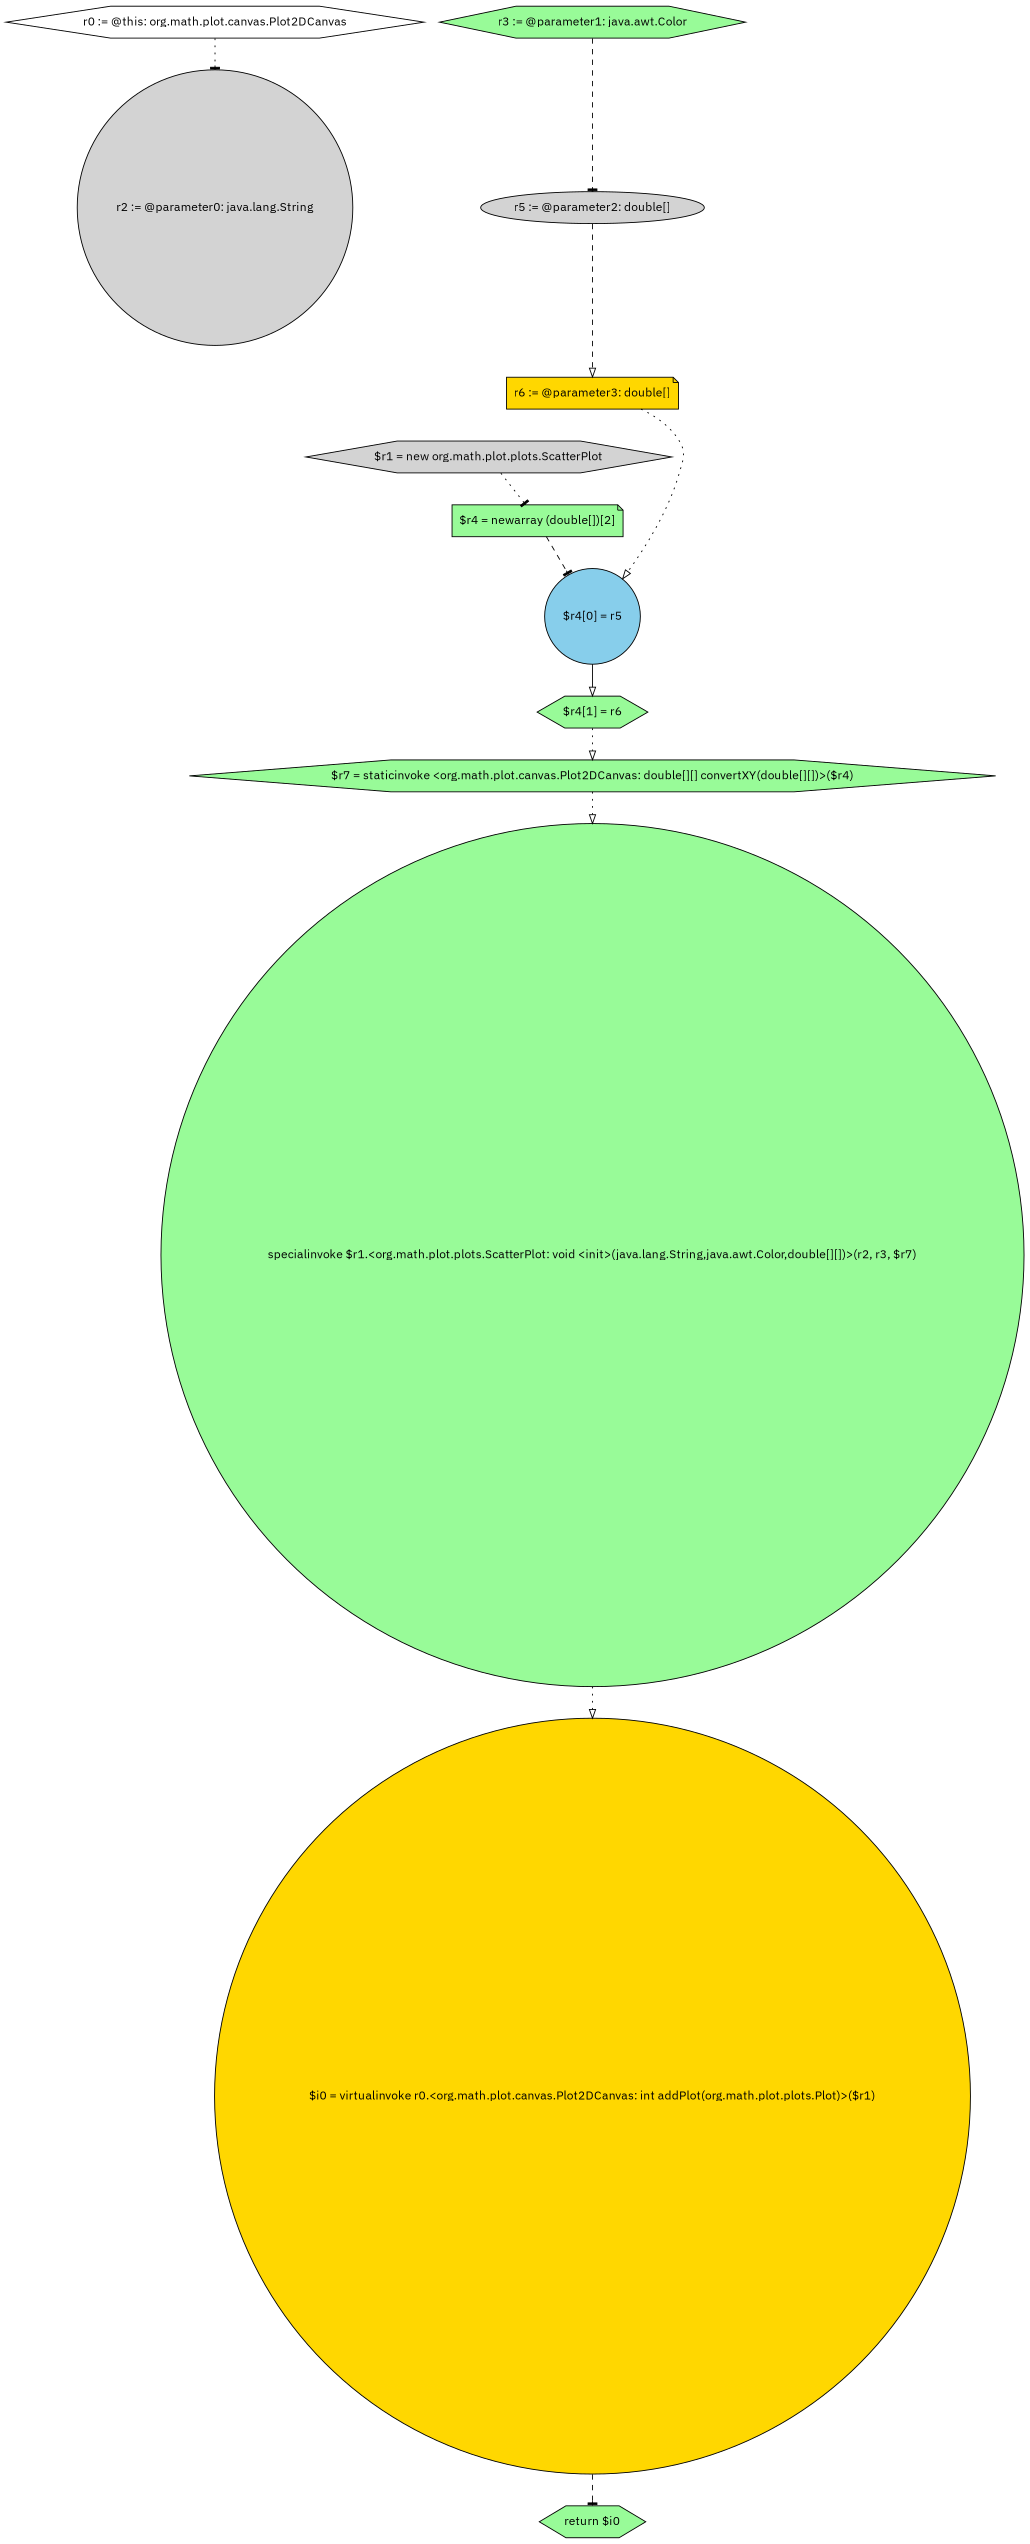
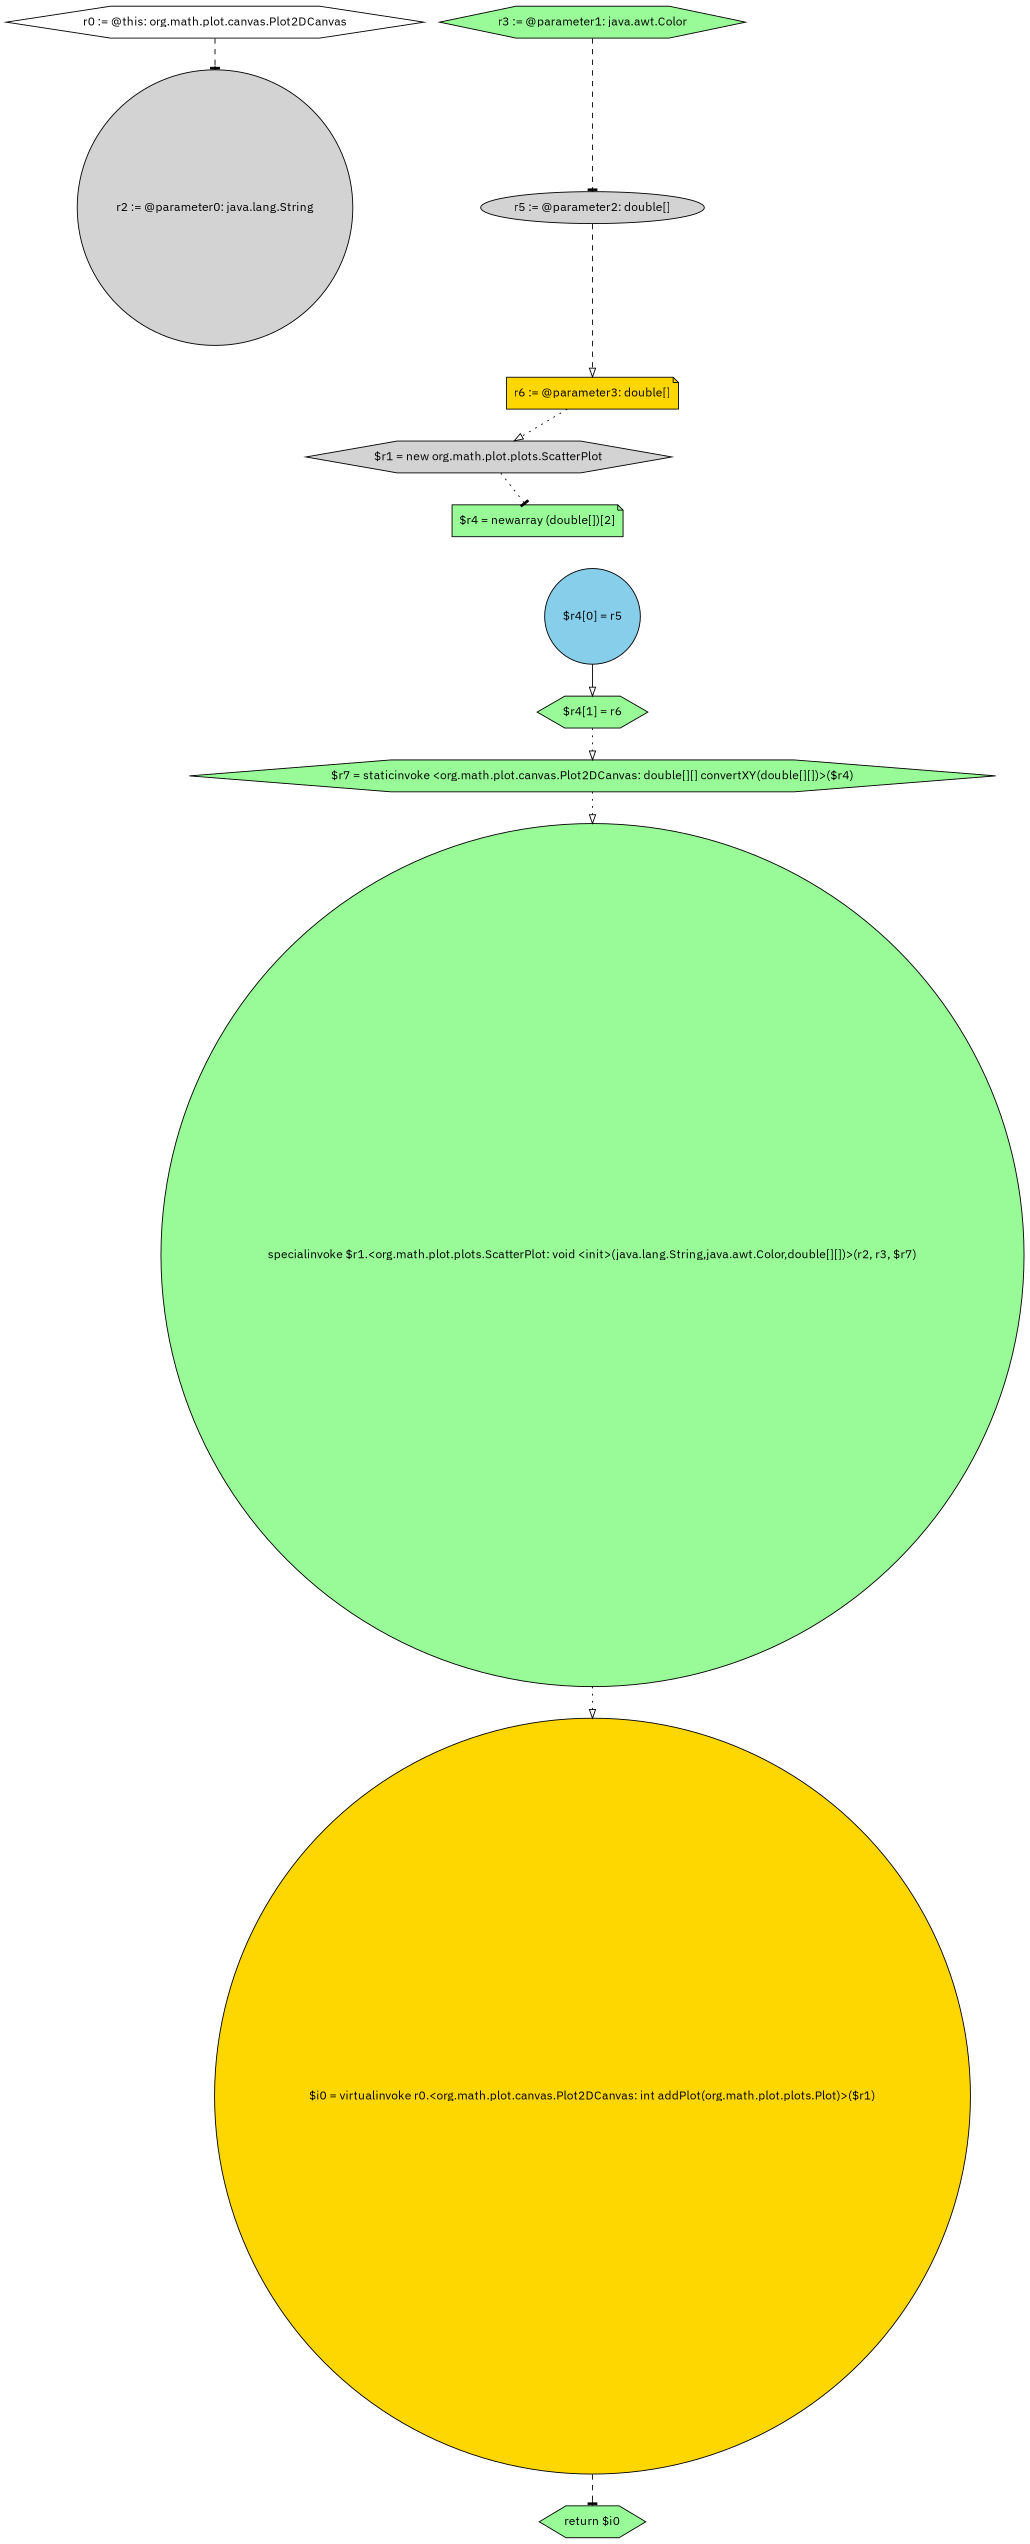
  digraph {
    fontname="IBM Plex Sans"
    node [fillcolor=palegreen fontname="IBM Plex Sans" shape=hexagon style=filled]
    edge [arrowhead=onormal fontname="IBM Plex Sans" style=dashed]
    "r0 := @this: org.math.plot.canvas.Plot2DCanvas" [fillcolor=white]
    "r2 := @parameter0: java.lang.String" [fillcolor=lightgrey shape=circle]
    "r5 := @parameter2: double[]" [fillcolor=lightgrey shape=ellipse]
    "r3 := @parameter1: java.awt.Color"
    "r6 := @parameter3: double[]" [fillcolor=gold shape=note]
    "$r1 = new org.math.plot.plots.ScatterPlot" [fillcolor=lightgrey]
    "$r4 = newarray (double[])[2]" [shape=note]
    "$r4[0] = r5" [fillcolor=skyblue shape=circle]
    "$r4[1] = r6"
    "$r7 = staticinvoke <org.math.plot.canvas.Plot2DCanvas: double[][] convertXY(double[][])>($r4)"
    "specialinvoke $r1.<org.math.plot.plots.ScatterPlot: void <init>(java.lang.String,java.awt.Color,double[][])>(r2, r3, $r7)" [shape=circle]
    "$i0 = virtualinvoke r0.<org.math.plot.canvas.Plot2DCanvas: int addPlot(org.math.plot.plots.Plot)>($r1)" [fillcolor=gold shape=circle]
    "return $i0"
-   "r0 := @this: org.math.plot.canvas.Plot2DCanvas" -> "r2 := @parameter0: java.lang.String" [arrowhead=tee style=dotted]
+   "r0 := @this: org.math.plot.canvas.Plot2DCanvas" -> "r2 := @parameter0: java.lang.String" [arrowhead=tee]
    "r5 := @parameter2: double[]" -> "r6 := @parameter3: double[]"
    "r3 := @parameter1: java.awt.Color" -> "r5 := @parameter2: double[]" [arrowhead=tee]
-   "r6 := @parameter3: double[]" -> "$r4[0] = r5" [style=dotted]
+   "r6 := @parameter3: double[]" -> "$r1 = new org.math.plot.plots.ScatterPlot" [style=dotted]
    "$r1 = new org.math.plot.plots.ScatterPlot" -> "$r4 = newarray (double[])[2]" [arrowhead=tee style=dotted]
-   "$r4 = newarray (double[])[2]" -> "$r4[0] = r5" [arrowhead=tee]
    "$r4[0] = r5" -> "$r4[1] = r6" [style=solid]
    "$r4[1] = r6" -> "$r7 = staticinvoke <org.math.plot.canvas.Plot2DCanvas: double[][] convertXY(double[][])>($r4)" [style=dotted]
    "$r7 = staticinvoke <org.math.plot.canvas.Plot2DCanvas: double[][] convertXY(double[][])>($r4)" -> "specialinvoke $r1.<org.math.plot.plots.ScatterPlot: void <init>(java.lang.String,java.awt.Color,double[][])>(r2, r3, $r7)" [style=dotted]
    "specialinvoke $r1.<org.math.plot.plots.ScatterPlot: void <init>(java.lang.String,java.awt.Color,double[][])>(r2, r3, $r7)" -> "$i0 = virtualinvoke r0.<org.math.plot.canvas.Plot2DCanvas: int addPlot(org.math.plot.plots.Plot)>($r1)" [style=dotted]
    "$i0 = virtualinvoke r0.<org.math.plot.canvas.Plot2DCanvas: int addPlot(org.math.plot.plots.Plot)>($r1)" -> "return $i0" [arrowhead=tee]
  }
